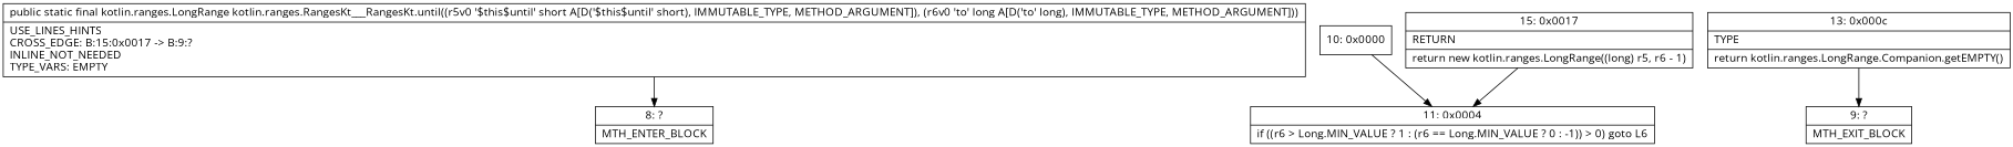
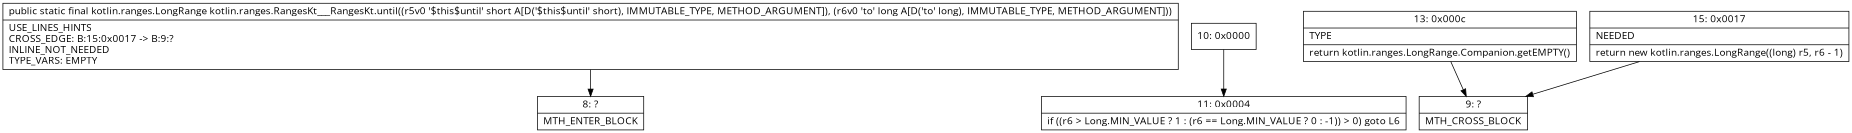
  digraph {
    fontname="Open Sans"
    node [fontname="Open Sans" shape=record]
    edge [fontname="Open Sans"]
    n1 [label="{8\:\ ?|MTH_ENTER_BLOCK\l}"]
    n2 [label="{10\:\ 0x0000}"]
    n3 [label="{11\:\ 0x0004|if ((r6 \> Long.MIN_VALUE ? 1 : (r6 == Long.MIN_VALUE ? 0 : \-1)) \> 0) goto L6\l}"]
    n4 [label="{13\:\ 0x000c|TYPE\l|return kotlin.ranges.LongRange.Companion.getEMPTY()\l}"]
-   n5 [label="{9\:\ ?|MTH_EXIT_BLOCK\l}"]
-   n6 [label="{15\:\ 0x0017|RETURN\l|return new kotlin.ranges.LongRange((long) r5, r6 \- 1)\l}"]
+   n5 [label="{9\:\ ?|MTH_CROSS_BLOCK\l}"]
+   n6 [label="{15\:\ 0x0017|NEEDED\l|return new kotlin.ranges.LongRange((long) r5, r6 \- 1)\l}"]
    n7 [label="{public static final kotlin.ranges.LongRange kotlin.ranges.RangesKt___RangesKt.until((r5v0 '$this$until' short A[D('$this$until' short), IMMUTABLE_TYPE, METHOD_ARGUMENT]), (r6v0 'to' long A[D('to' long), IMMUTABLE_TYPE, METHOD_ARGUMENT]))  | USE_LINES_HINTS\lCROSS_EDGE: B:15:0x0017 \-\> B:9:?\lINLINE_NOT_NEEDED\lTYPE_VARS: EMPTY\l}"]
    n2 -> n3
    n4 -> n5
-   n6 -> n3
+   n6 -> n5
    n7 -> n1
  }
